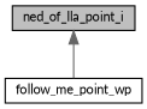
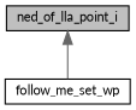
  digraph {
    rankdir=TB
    fontname=Lato
    node [color=black fontname=Lato fontsize=10 shape=record style=filled]
    n1 [fillcolor=grey75 fontcolor=black height=0.2 label=ned_of_lla_point_i width=0.4]
-   n2 [fillcolor=white height=0.2 label=follow_me_point_wp width=0.4]
+   n2 [fillcolor=white height=0.2 label=follow_me_set_wp width=0.4]
    n1 -> n2 [color=gray40 dir=back fontname=Lato fontsize=10 labelfontname=FreeSans labelfontsize=10 style=solid]
  }
